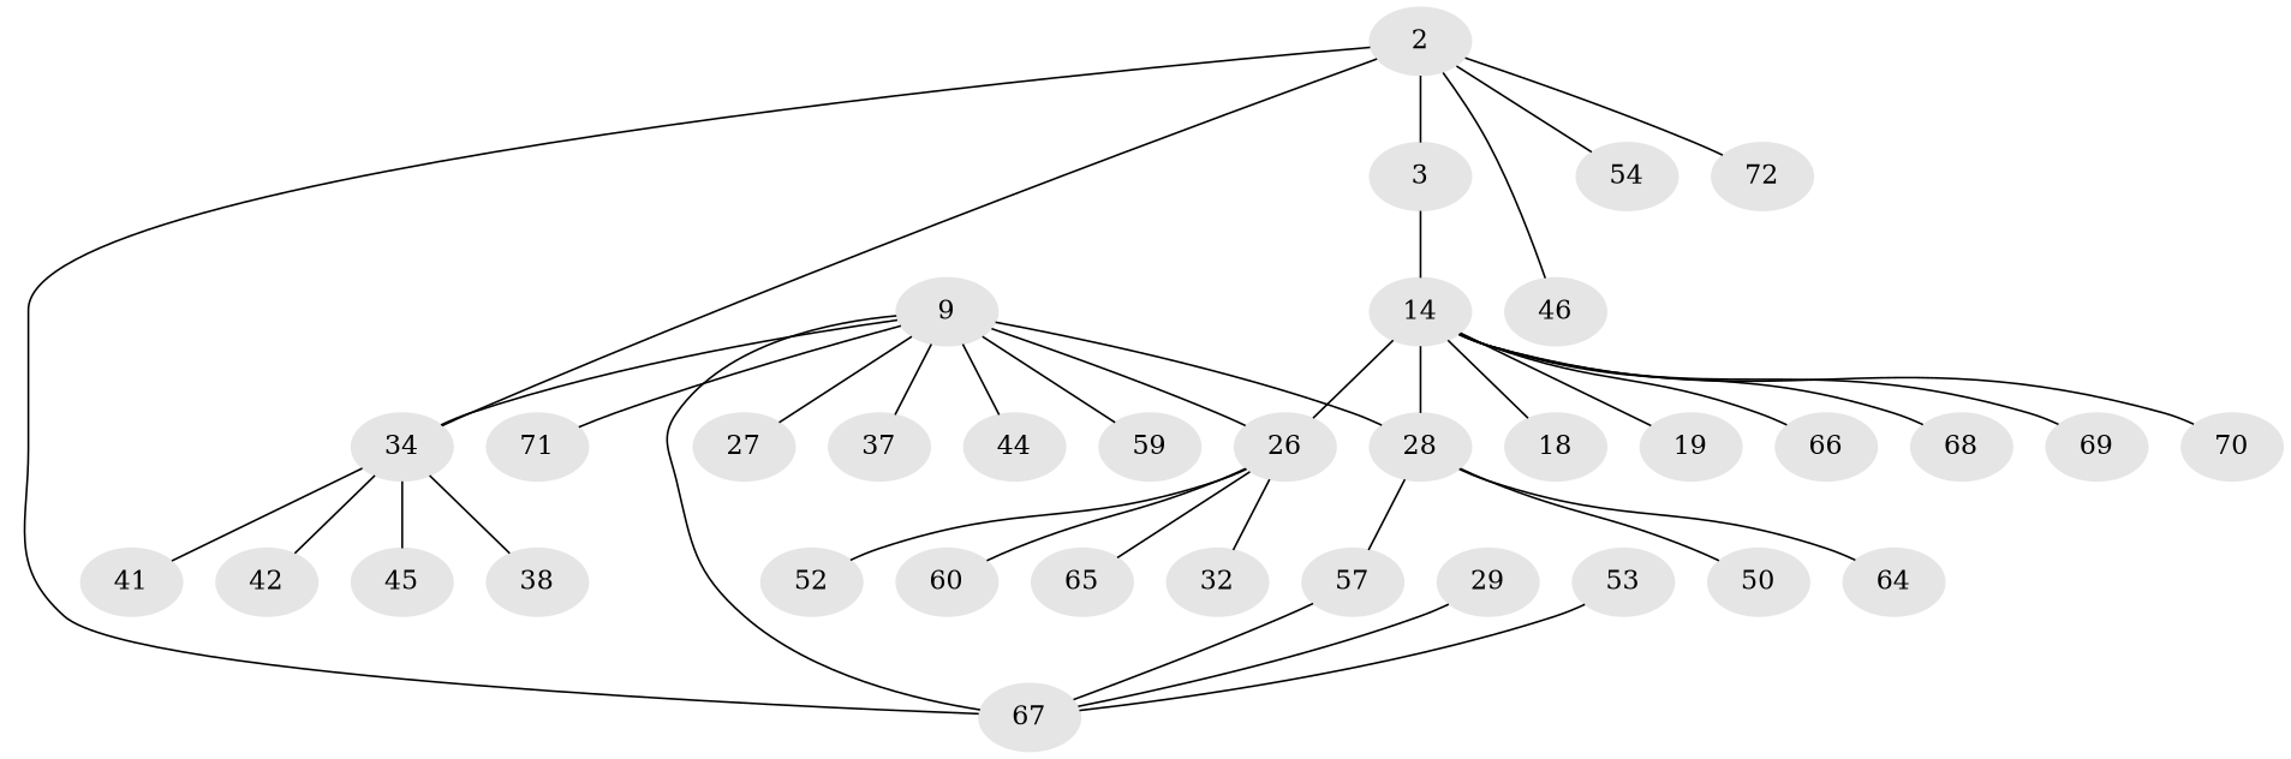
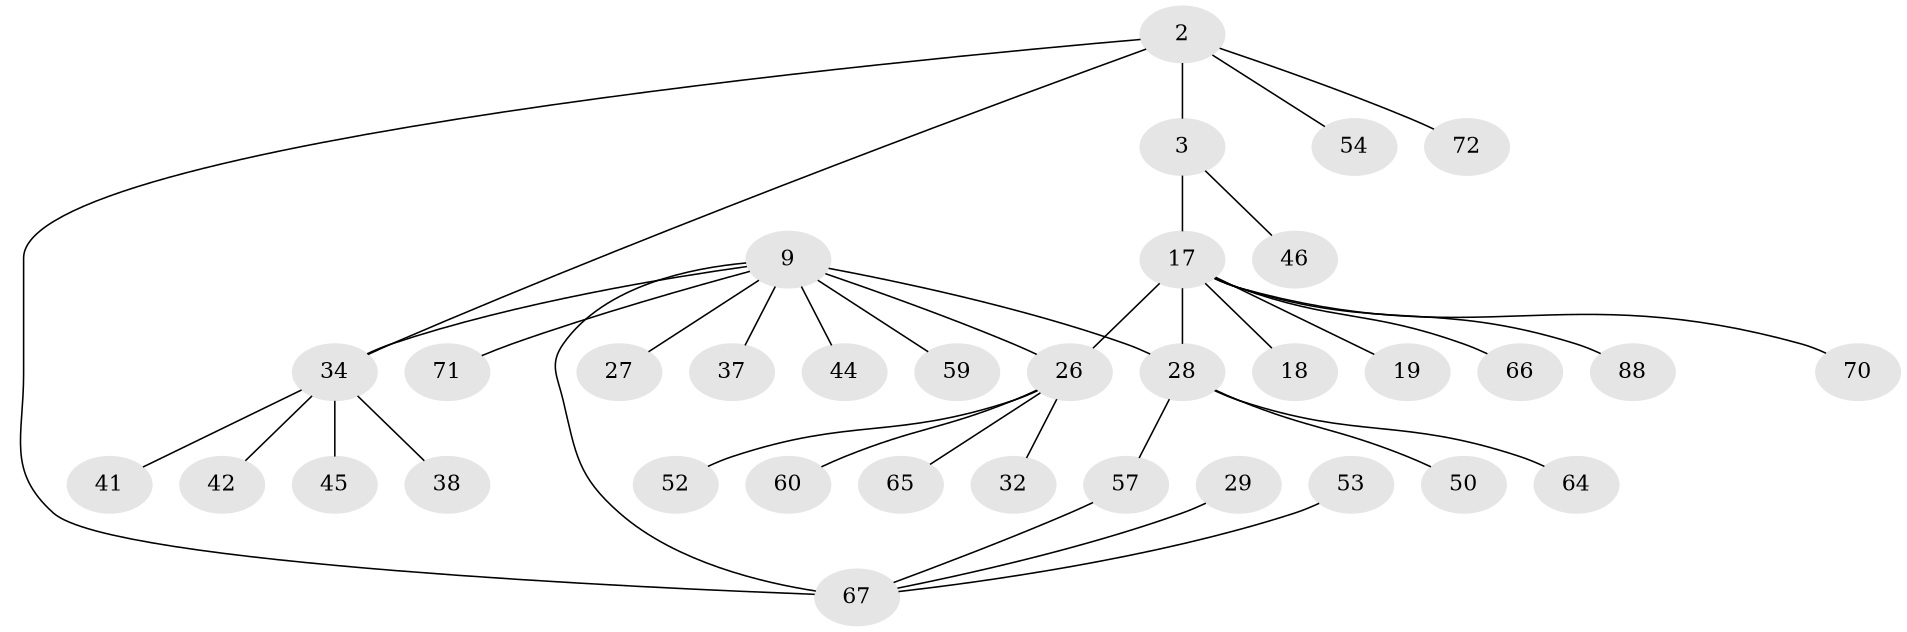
  graph {
    node [color=gray90 style=filled]
    2 [super="+1"]
    3
    34 [super="+8"]
    54
    67 [super="+6"]
    72 [super="+62"]
-   14 [super="+13+12"]
+   14 [super="+13+12" label=17]
    46
    38
    41
    42
    45 [super="+33"]
    26 [super="+22+15"]
    28 [super="+10"]
    18
    19
    66 [super="+58"]
-   68
-   69 [super="+56"]
+   68 [label=88]
    70 [super="+24"]
    9 [super="+7+5"]
    27
    37
    44 [super="+35"]
    59 [super="+21"]
    71 [super="+36"]
    32
    52
    60
    65 [super="+31+49+61"]
    50
    57 [super="+47"]
    64 [super="+55"]
    29
    53 [super="+51"]
    2 -- 3 [weight=2]
    2 -- 34
    2 -- 54
    2 -- 67
    2 -- 72
    3 -- 14 [weight=2]
-   2 -- 46
+   3 -- 46
    34 -- 38
    34 -- 41
    34 -- 42
    34 -- 45
    14 -- 26 [weight=2]
    14 -- 28 [weight=3]
    14 -- 18
    14 -- 19
    14 -- 66
    14 -- 68
-   14 -- 69
    14 -- 70
    26 -- 32
    26 -- 52
    26 -- 60
    26 -- 65
    28 -- 50
    28 -- 57
    28 -- 64
    9 -- 34 [weight=2]
    9 -- 67 [weight=2]
    9 -- 26 [weight=3]
    9 -- 28 [weight=2]
    9 -- 27
    9 -- 37
    9 -- 44
    9 -- 59
    9 -- 71
    57 -- 67
    29 -- 67
    53 -- 67
  }
